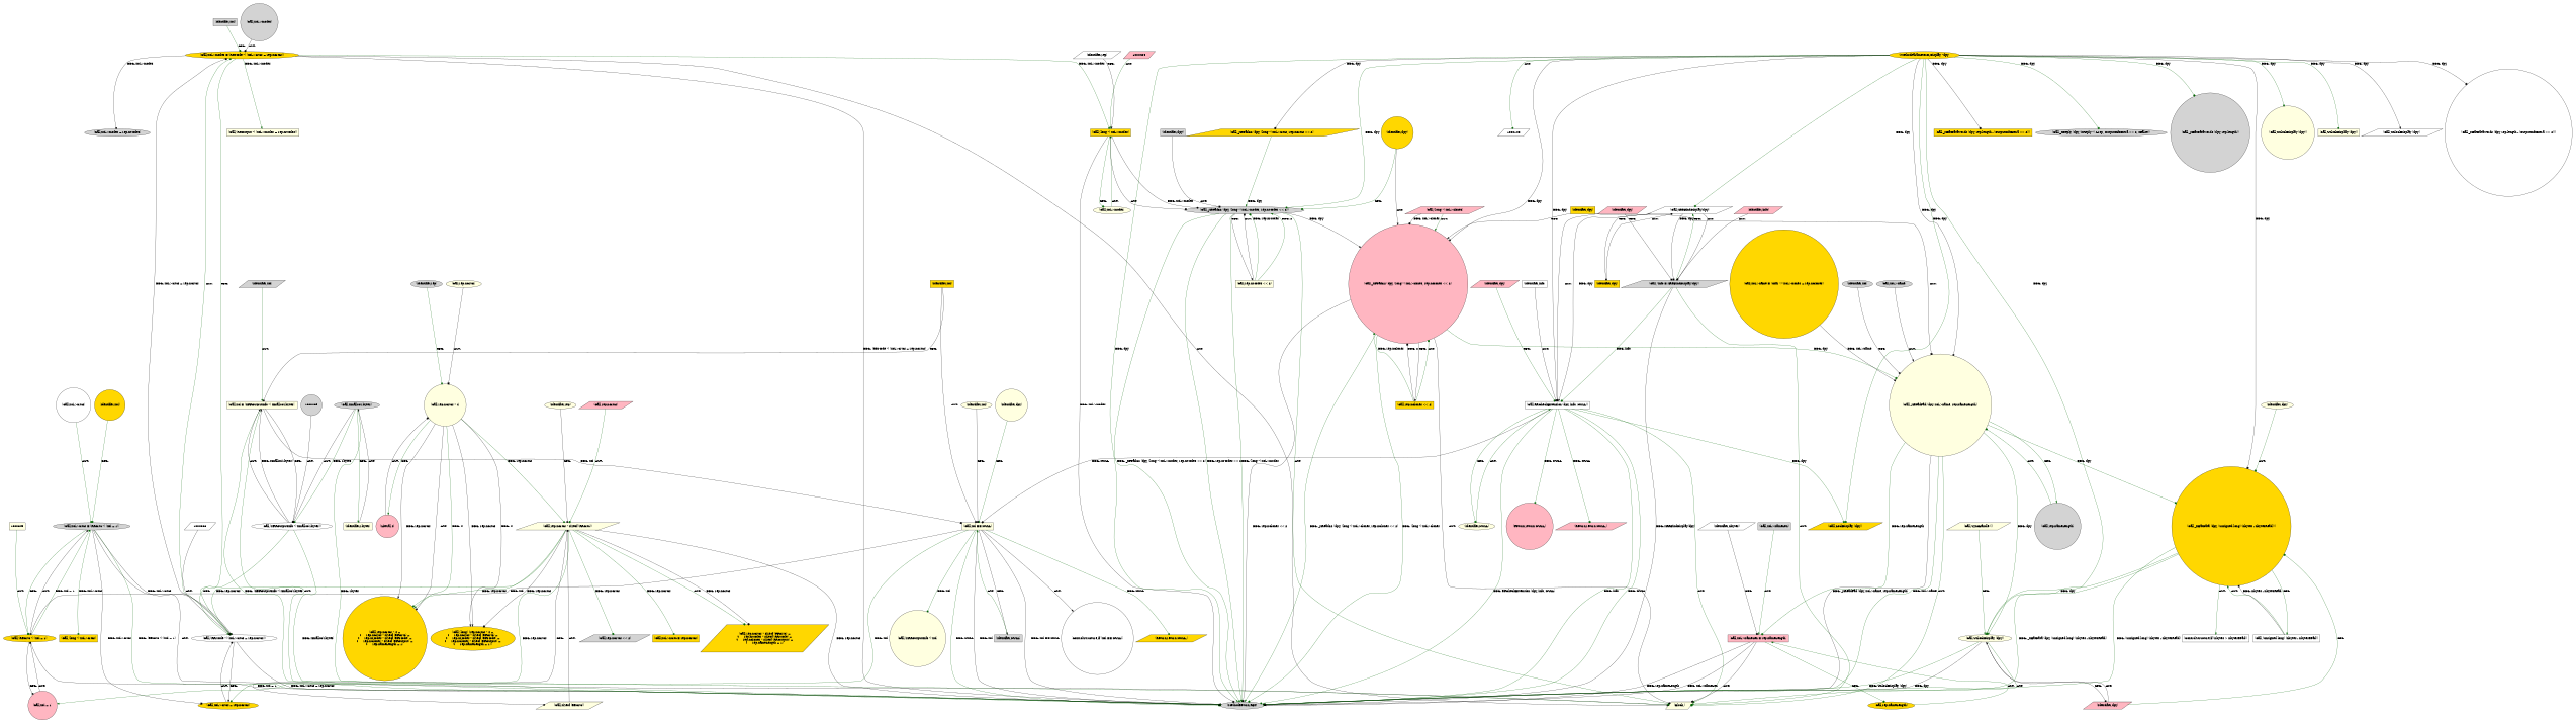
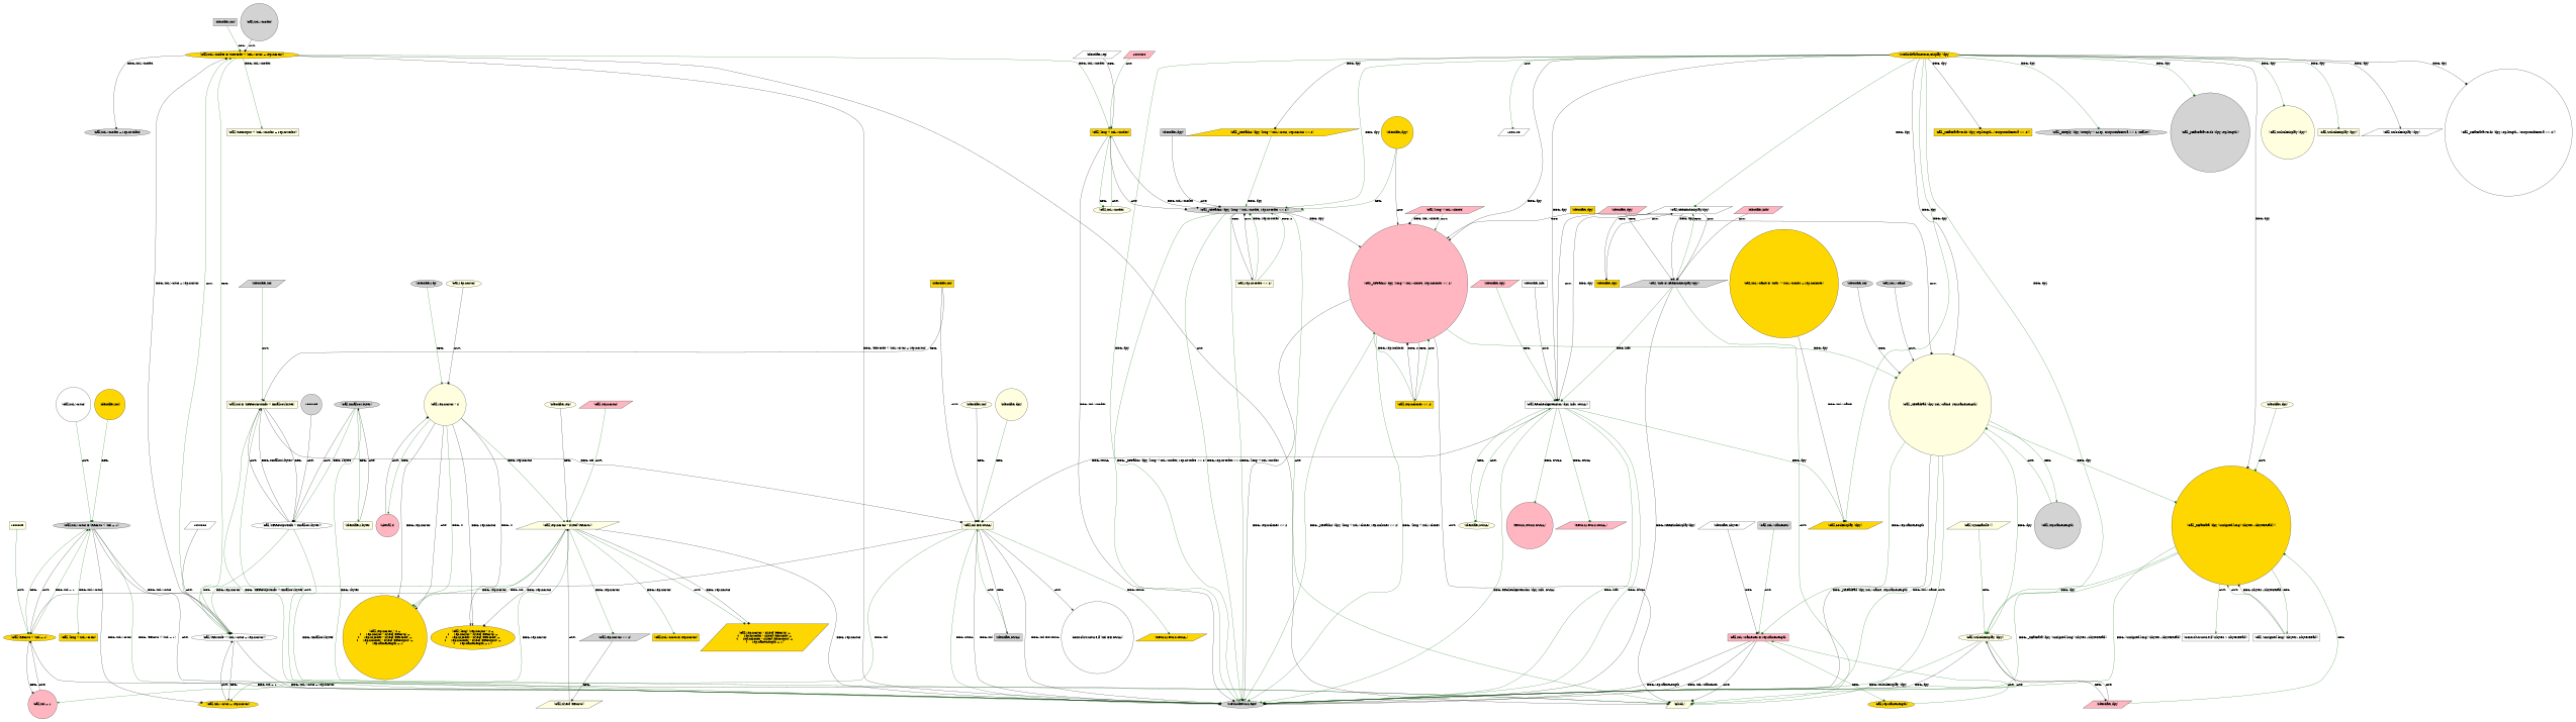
  digraph {
    node [fillcolor=gold shape=parallelogram style=filled]
    edge [arrowhead=box color=darkgreen]
    n1 [label="(Call,(long *) xoi->modes)" shape=box]
    n2 [fillcolor=lightgrey label="(Call,_XRead32 (dpy, (long *) xoi->modes, rep.nModes << 2))" shape=ellipse]
    n3 [fillcolor=lightgrey label="(MethodReturn,RET)" shape=ellipse]
    n4 [fillcolor=lightyellow label="(Call,xoi->modes)" shape=ellipse]
    n5 [fillcolor=lightyellow label="(Block,)"]
    n6 [fillcolor=lightpink label="(Call,_XRead32 (dpy, (long *) xoi->clones, rep.nClones << 2))" shape=circle]
    n7 [fillcolor=lightyellow label="(Call,rep.nModes << 2)" shape=box]
    n8 [label="(Call,xoi->modes = (RRMode *) (xoi->crtcs + rep.nCrtcs))" shape=ellipse]
    n9 [fillcolor=white label="(Call,(RRMode *) (xoi->crtcs + rep.nCrtcs))" shape=ellipse]
    n10 [fillcolor=lightyellow label="(Call,(RROutput *) (xoi->modes + rep.nModes))" shape=box]
    n11 [fillcolor=lightgrey label="(Call,xoi->modes + rep.nModes)" shape=ellipse]
    n12 [label="(Call,xoi->crtcs + rep.nCrtcs)" shape=ellipse]
    n13 [fillcolor=lightgrey label="(Call,xoi->crtcs = (RRCrtc *) (xoi + 1))" shape=ellipse]
    n14 [label="(Call,(RRCrtc *) (xoi + 1))" shape=ellipse]
    n15 [label="(Call,(long *) xoi->crtcs)" shape=box]
    n16 [fillcolor=lightpink label="(Call,xoi + 1)" shape=circle]
    n17 [fillcolor=lightyellow label="(Call,xoi == NULL)" shape=box]
    n18 [fillcolor=lightgrey label="(Identifier,NULL)" shape=box]
-   n19 [fillcolor=lightyellow label="(Call,(XRROutputInfo *) xoi)" shape=circle]
    n20 [fillcolor=white label="(ControlStructure,if (xoi == NULL))" shape=circle]
    n21 [label="(Return,return NULL;)"]
    n22 [fillcolor=lightyellow label="(Call,xoi = (XRROutputInfo *) Xmalloc(rbytes))" shape=box]
    n23 [fillcolor=white label="(Call,(XRROutputInfo *) Xmalloc(rbytes))" shape=ellipse]
    n24 [fillcolor=lightgrey label="(Call,Xmalloc(rbytes))" shape=ellipse]
    n25 [fillcolor=lightyellow label="(Identifier,rbytes)" shape=box]
    n26 [fillcolor=white label="(Call,RRCheckExtension (dpy, info, NULL))" shape=box]
    n27 [fillcolor=lightpink label="(Return,return NULL;)" shape=circle]
    n28 [fillcolor=lightpink label="(Return,return NULL;)"]
    n29 [label="(Call,LockDisplay (dpy))"]
    n30 [fillcolor=lightyellow label="(Identifier,NULL)" shape=ellipse]
    n31 [fillcolor=white label="(Call,XRRFindDisplay(dpy))"]
    n32 [fillcolor=lightgrey label="(Call,*info = XRRFindDisplay(dpy))"]
    n33 [label="(Identifier,dpy)" shape=box]
    n34 [label="(MethodParameterIn,Display *dpy)" shape=ellipse]
    n35 [fillcolor=lightyellow label="(Call,_XReadPad (dpy, xoi->name, rep.nameLength))" shape=circle]
    n36 [label="(Call,_XEatData (dpy, (unsigned long) (nbytes - nbytesRead)))" shape=circle]
    n37 [fillcolor=lightyellow label="(Call,UnlockDisplay (dpy))" shape=ellipse]
    n38 [label="(Call,_XEatDataWords (dpy, rep.length - (OutputInfoExtra >> 2)))" shape=box]
    n39 [fillcolor=lightgrey label="(Call,_XReply (dpy, (xReply *) &rep, OutputInfoExtra >> 2, xFalse))" shape=ellipse]
    n40 [fillcolor=lightgrey label="(Call,_XEatDataWords (dpy, rep.length))" shape=circle]
    n41 [fillcolor=lightyellow label="(Call,UnlockDisplay (dpy))" shape=circle]
    n42 [label="(Call,_XRead32 (dpy, (long *) xoi->crtcs, rep.nCrtcs << 2))"]
    n43 [fillcolor=lightyellow label="(Call,UnlockDisplay (dpy))" shape=box]
    n44 [fillcolor=white label="(Call,UnlockDisplay (dpy))"]
    n45 [fillcolor=white label="(Call,_XEatDataWords (dpy, rep.length - (OutputInfoExtra >> 2)))" shape=circle]
    1000103 [fillcolor=white]
    n47 [label="(Call,rep.nClones << 2)" shape=box]
    n48 [fillcolor=lightpink label="(Call,xoi->nameLen = rep.nameLength)" shape=box]
    n49 [fillcolor=lightgrey label="(Call,rep.nameLength)" shape=circle]
    n50 [fillcolor=white label="(Call,(unsigned long) (nbytes - nbytesRead))" shape=box]
    n51 [fillcolor=white label="(ControlStructure,if (nbytes > nbytesRead))" shape=box]
    n52 [fillcolor=lightpink label="(Identifier,dpy)"]
    n53 [fillcolor=lightyellow label="(Call,rep.nCrtcs * sizeof (RRCrtc))"]
    n54 [label="(Call,(long) (rep.nCrtcs * 4 +\n\t      rep.nCrtcs * sizeof (RRCrtc) +\n\t      rep.nModes * sizeof (RRMode) +\n\t      rep.nClones * sizeof (RROutput) +\n\t      rep.nameLength + 1))" shape=ellipse]
    n55 [label="(Call,rep.nCrtcs * sizeof (RRCrtc) +\n\t      rep.nModes * sizeof (RRMode) +\n\t      rep.nClones * sizeof (RROutput) +\n\t      rep.nameLength + 1)"]
    n56 [label="(Call,rep.nCrtcs * 4 +\n\t      rep.nCrtcs * sizeof (RRCrtc) +\n\t      rep.nModes * sizeof (RRMode) +\n\t      rep.nClones * sizeof (RROutput) +\n\t      rep.nameLength + 1)" shape=circle]
    n57 [fillcolor=lightyellow label="(Call,sizeof (RRCrtc))"]
    n58 [fillcolor=lightgrey label="(Call,rep.nCrtcs << 2)"]
    n59 [label="(Call,xoi->ncrtc = rep.nCrtcs)" shape=box]
    n60 [fillcolor=lightyellow label="(Call,rep.nCrtcs * 4)" shape=circle]
    n61 [fillcolor=lightpink label="(Literal,4)" shape=circle]
    n62 [label="(Call,rep.nameLength)" shape=ellipse]
    n63 [fillcolor=lightpink label="(Call,rep.nCrtcs)"]
    n64 [fillcolor=lightgrey label="(Identifier,rep)" shape=ellipse]
    n65 [fillcolor=lightgrey label="(Identifier,dpy)" shape=box]
    n66 [fillcolor=lightpink label="(Identifier,dpy)"]
    n67 [fillcolor=lightgrey label="(Call,xoi->nameLen)" shape=box]
    n68 [fillcolor=lightgrey label="(Call,xoi->name)" shape=ellipse]
    n69 [fillcolor=lightyellow label="(Call,rep.nCrtcs)" shape=ellipse]
    n70 [fillcolor=lightgrey label="(Identifier,xoi)" shape=ellipse]
    n71 [label="(Identifier,dpy)" shape=box]
    n72 [fillcolor=lightpink label="(Identifier,dpy)"]
    n73 [fillcolor=white label="(Call,xoi->crtcs)" shape=circle]
    n74 [fillcolor=lightgrey label="(Identifier,xoi)" shape=box]
    n75 [label="(Identifier,xoi)" shape=circle]
    n76 [fillcolor=lightyellow label="(Call,SyncHandle ())"]
    n77 [fillcolor=lightyellow label="(Identifier,rep)" shape=ellipse]
    n78 [fillcolor=lightpink label="(Identifier,info)"]
    n79 [fillcolor=lightyellow label="(Identifier,dpy)" shape=ellipse]
    n80 [label="(Identifier,xoi)" shape=box]
    n81 [fillcolor=white label="(Identifier,info)" shape=box]
    n82 [fillcolor=lightgrey label="(Call,xoi->modes)" shape=circle]
    n83 [fillcolor=lightyellow label="(Identifier,dpy)" shape=circle]
    n84 [fillcolor=lightgrey label="(Identifier,xoi)"]
    n85 [fillcolor=white label="(Identifier,nbytes)"]
    n86 [label="(Call,xoi->name = (char *) (xoi->clones + rep.nClones))" shape=circle]
    n87 [fillcolor=lightyellow label="(Identifier,xoi)" shape=ellipse]
    n88 [label="(Identifier,dpy)" shape=circle]
    n89 [fillcolor=white label="(Identifier,rep)"]
    n90 [fillcolor=lightpink label="(Call,(long *) xoi->clones)"]
    1000424 [fillcolor=lightpink]
    1000368 [fillcolor=white]
    1000345 [fillcolor=lightyellow shape=box]
    1000269 [fillcolor=lightgrey shape=circle]
    n1 -> n2 [color=black label="AST: "]
    n1 -> n2 [arrowhead=dot color=black label="DDG: xoi->modes"]
    n1 -> n3 [color=black label="DDG: xoi->modes"]
    n1 -> n4 [label="CFG: "]
    n2 -> n3 [arrowhead=normal label="DDG: rep.nModes << 2"]
    n2 -> n3 [arrowhead=dot label="DDG: (long *) xoi->modes"]
    n2 -> n3 [arrowhead=dot label="DDG: _XRead32 (dpy, (long *) xoi->modes, rep.nModes << 2)"]
    n2 -> n5 [arrowhead=normal label="AST: "]
    n2 -> n6 [arrowhead=normal color=black label="DDG: dpy"]
    n2 -> n7 [arrowhead=normal color=black label="CFG: "]
    n4 -> n1 [arrowhead=dot label="AST: "]
    n6 -> n3 [color=black label="DDG: rep.nClones << 2"]
    n6 -> n3 [arrowhead=normal label="DDG: _XRead32 (dpy, (long *) xoi->clones, rep.nClones << 2)"]
    n6 -> n3 [label="DDG: (long *) xoi->clones"]
    n6 -> n5 [arrowhead=dot color=black label="AST: "]
    n6 -> n35 [label="DDG: dpy"]
    n6 -> n47 [arrowhead=normal color=black label="CFG: "]
    n7 -> n2 [color=black label="AST: "]
    n7 -> n2 [label="DDG: rep.nModes"]
    n7 -> n2 [arrowhead=normal label="DDG: 2"]
    n8 -> n1 [arrowhead=dot label="DDG: xoi->modes"]
    n8 -> n3 [arrowhead=normal color=black label="DDG: (RRMode *) (xoi->crtcs + rep.nCrtcs)"]
    n8 -> n5 [arrowhead=normal color=black label="AST: "]
    n8 -> n9 [label="CFG: "]
    n8 -> n10 [arrowhead=normal label="DDG: xoi->modes"]
    n8 -> n11 [arrowhead=dot color=black label="DDG: xoi->modes"]
    n9 -> n3 [arrowhead=normal color=black label="DDG: xoi->crtcs + rep.nCrtcs"]
    n9 -> n8 [arrowhead=dot label="AST: "]
    n9 -> n8 [color=black label="DDG: xoi->crtcs + rep.nCrtcs"]
    n9 -> n12 [arrowhead=normal color=black label="CFG: "]
    n12 -> n9 [arrowhead=dot color=black label="AST: "]
    n13 -> n3 [arrowhead=normal label="DDG: (RRCrtc *) (xoi + 1)"]
    n13 -> n5 [arrowhead=dot color=black label="AST: "]
    n13 -> n9 [color=black label="DDG: xoi->crtcs"]
    n13 -> n12 [color=black label="DDG: xoi->crtcs"]
    n13 -> n14 [arrowhead=dot label="CFG: "]
    n13 -> n15 [arrowhead=dot label="DDG: xoi->crtcs"]
    n14 -> n3 [color=black label="DDG: xoi + 1"]
    n14 -> n13 [arrowhead=normal color=black label="AST: "]
    n14 -> n13 [arrowhead=dot label="DDG: xoi + 1"]
    n14 -> n16 [arrowhead=dot color=black label="CFG: "]
    n16 -> n14 [color=black label="AST: "]
    n17 -> n3 [label="DDG: NULL"]
    n17 -> n3 [color=black label="DDG: xoi"]
    n17 -> n3 [arrowhead=dot color=black label="DDG: xoi == NULL"]
    n17 -> n14 [arrowhead=dot color=black label="DDG: xoi"]
    n17 -> n16 [arrowhead=normal label="DDG: xoi"]
    n17 -> n18 [arrowhead=normal color=black label="CFG: "]
-   n17 -> n19 [arrowhead=dot label="DDG: xoi"]
    n17 -> n20 [arrowhead=normal color=black label="AST: "]
    n17 -> n21 [arrowhead=dot label="DDG: NULL"]
    n18 -> n17 [arrowhead=normal label="AST: "]
    n22 -> n3 [arrowhead=dot label="DDG: (XRROutputInfo *) Xmalloc(rbytes)"]
    n22 -> n5 [arrowhead=dot label="AST: "]
    n22 -> n17 [color=black label="DDG: xoi"]
    n22 -> n23 [arrowhead=dot color=black label="CFG: "]
    n23 -> n3 [arrowhead=normal label="DDG: Xmalloc(rbytes)"]
    n23 -> n9 [arrowhead=normal label="CFG: "]
    n23 -> n22 [arrowhead=normal color=black label="AST: "]
    n23 -> n22 [arrowhead=normal color=black label="DDG: Xmalloc(rbytes)"]
    n24 -> n3 [label="DDG: rbytes"]
    n24 -> n23 [color=black label="AST: "]
    n24 -> n23 [arrowhead=dot label="DDG: rbytes"]
    n24 -> n25 [arrowhead=normal label="CFG: "]
    n25 -> n24 [arrowhead=normal color=black label="AST: "]
    n26 -> n3 [arrowhead=dot label="DDG: info"]
    n26 -> n3 [arrowhead=dot label="DDG: NULL"]
    n26 -> n3 [arrowhead=dot label="DDG: RRCheckExtension (dpy, info, NULL)"]
-   n26 -> n5 [arrowhead=dot label="AST: "]
    n26 -> n17 [color=black label="DDG: NULL"]
    n26 -> n27 [arrowhead=dot label="DDG: NULL"]
    n26 -> n28 [label="DDG: NULL"]
    n26 -> n29 [label="DDG: dpy"]
    n26 -> n30 [label="CFG: "]
    n30 -> n26 [arrowhead=normal label="AST: "]
    n31 -> n26 [arrowhead=normal color=black label="DDG: dpy"]
    n31 -> n32 [arrowhead=normal color=black label="AST: "]
    n31 -> n32 [color=black label="DDG: dpy"]
    n31 -> n33 [arrowhead=dot color=black label="CFG: "]
    n32 -> n3 [color=black label="DDG: XRRFindDisplay(dpy)"]
    n32 -> n5 [label="AST: "]
    n32 -> n26 [label="DDG: info"]
    n32 -> n31 [arrowhead=normal label="CFG: "]
    n33 -> n31 [arrowhead=dot color=black label="AST: "]
    n34 -> n2 [arrowhead=dot label="DDG: dpy"]
    n34 -> n3 [arrowhead=normal label="DDG: dpy"]
    n34 -> n6 [arrowhead=dot color=black label="DDG: dpy"]
    n34 -> n26 [arrowhead=normal color=black label="DDG: dpy"]
    n34 -> n29 [label="DDG: dpy"]
    n34 -> n31 [label="DDG: dpy"]
    n34 -> n35 [arrowhead=dot color=black label="DDG: dpy"]
    n34 -> n36 [color=black label="DDG: dpy"]
    n34 -> n37 [arrowhead=normal label="DDG: dpy"]
    n34 -> n38 [color=black label="DDG: dpy"]
    n34 -> n39 [label="DDG: dpy"]
    n34 -> n40 [label="DDG: dpy"]
    n34 -> n41 [arrowhead=dot label="DDG: dpy"]
    n34 -> n42 [color=black label="DDG: dpy"]
    n34 -> n43 [arrowhead=dot label="DDG: dpy"]
    n34 -> n44 [arrowhead=normal color=black label="DDG: dpy"]
    n34 -> n45 [color=black label="DDG: dpy"]
    n34 -> 1000103 [arrowhead=dot label="AST: "]
    n35 -> n3 [arrowhead=normal label="DDG: xoi->name"]
    n35 -> n3 [arrowhead=normal color=black label="DDG: _XReadPad (dpy, xoi->name, rep.nameLength)"]
    n35 -> n5 [label="AST: "]
    n35 -> n36 [label="DDG: dpy"]
    n35 -> n37 [arrowhead=normal label="DDG: dpy"]
    n35 -> n48 [label="DDG: rep.nameLength"]
    n35 -> n49 [arrowhead=normal label="CFG: "]
    n36 -> n3 [arrowhead=dot label="DDG: (unsigned long) (nbytes - nbytesRead)"]
    n36 -> n3 [arrowhead=normal label="DDG: _XEatData (dpy, (unsigned long) (nbytes - nbytesRead))"]
    n36 -> n37 [label="DDG: dpy"]
    n36 -> n50 [arrowhead=normal label="CFG: "]
    n36 -> n51 [arrowhead=normal label="AST: "]
    n37 -> n3 [label="DDG: UnlockDisplay (dpy)"]
    n37 -> n3 [arrowhead=normal color=black label="DDG: dpy"]
    n37 -> n5 [arrowhead=normal label="AST: "]
    n37 -> n52 [arrowhead=dot color=black label="CFG: "]
    n42 -> n2 [arrowhead=normal label="DDG: dpy"]
    n47 -> n6 [label="AST: "]
    n47 -> n6 [arrowhead=dot label="DDG: rep.nClones"]
    n47 -> n6 [color=black label="DDG: 2"]
    n48 -> n3 [arrowhead=dot color=black label="DDG: xoi->nameLen"]
    n48 -> n3 [arrowhead=normal color=black label="DDG: rep.nameLength"]
    n48 -> n5 [color=black label="AST: "]
    n48 -> n62 [label="CFG: "]
    n49 -> n35 [label="AST: "]
    n50 -> n36 [arrowhead=normal label="AST: "]
    n50 -> n36 [arrowhead=dot color=black label="DDG: nbytes - nbytesRead"]
    n52 -> n36 [label="CFG: "]
    n52 -> n37 [arrowhead=normal color=black label="AST: "]
    n53 -> n3 [arrowhead=dot color=black label="DDG: rep.nCrtcs"]
    n53 -> n9 [label="DDG: rep.nCrtcs"]
    n53 -> n12 [arrowhead=dot label="DDG: rep.nCrtcs"]
    n53 -> n54 [color=black label="DDG: rep.nCrtcs"]
    n53 -> n55 [label="AST: "]
    n53 -> n55 [color=black label="DDG: rep.nCrtcs"]
    n53 -> n56 [label="DDG: rep.nCrtcs"]
-   n53 -> n57 [arrowhead=dot color=black label="CFG: "]
+   n58 -> n57 [arrowhead=dot color=black label="CFG: "]
    n53 -> n58 [label="DDG: rep.nCrtcs"]
    n53 -> n59 [arrowhead=dot label="DDG: rep.nCrtcs"]
    n57 -> n53 [color=black label="AST: "]
    n60 -> n53 [arrowhead=dot label="DDG: rep.nCrtcs"]
    n60 -> n54 [arrowhead=normal color=black label="DDG: rep.nCrtcs"]
    n60 -> n54 [arrowhead=normal color=black label="DDG: 4"]
    n60 -> n56 [arrowhead=dot color=black label="AST: "]
    n60 -> n56 [arrowhead=normal color=black label="DDG: rep.nCrtcs"]
    n60 -> n56 [arrowhead=normal label="DDG: 4"]
    n60 -> n61 [arrowhead=normal label="CFG: "]
    n61 -> n60 [color=black label="AST: "]
    n62 -> n48 [arrowhead=normal label="AST: "]
    n63 -> n53 [label="AST: "]
    n64 -> n60 [arrowhead=dot label="CFG: "]
    n65 -> n2 [color=black label="AST: "]
    n66 -> n26 [label="CFG: "]
    n67 -> n48 [arrowhead=normal label="AST: "]
    n68 -> n35 [arrowhead=normal color=black label="AST: "]
    n69 -> n60 [color=black label="AST: "]
    n70 -> n35 [arrowhead=dot color=black label="CFG: "]
    n71 -> n6 [arrowhead=normal color=black label="CFG: "]
    n71 -> n35 [color=black label="AST: "]
    n72 -> n26 [arrowhead=dot color=black label="AST: "]
    n72 -> n32 [arrowhead=dot color=black label="CFG: "]
    n73 -> n13 [arrowhead=dot label="AST: "]
    n74 -> n8 [label="CFG: "]
    n75 -> n13 [label="CFG: "]
    n76 -> n37 [arrowhead=normal label="CFG: "]
    n77 -> n53 [arrowhead=dot color=black label="CFG: "]
    n78 -> n32 [arrowhead=dot color=black label="AST: "]
    n79 -> n36 [label="AST: "]
    n80 -> n17 [color=black label="AST: "]
    n80 -> n22 [arrowhead=dot color=black label="CFG: "]
    n81 -> n26 [arrowhead=dot color=black label="AST: "]
    n82 -> n8 [color=black label="AST: "]
    n83 -> n17 [arrowhead=dot label="CFG: "]
    n84 -> n22 [arrowhead=normal label="AST: "]
    n85 -> n48 [color=black label="CFG: "]
-   n86 -> n35 [arrowhead=dot color=black label="DDG: xoi->name"]
+   n86 -> n29 [arrowhead=dot color=black label="DDG: xoi->name"]
    n87 -> n17 [color=black label="CFG: "]
    n88 -> n2 [label="CFG: "]
    n88 -> n6 [arrowhead=normal color=black label="AST: "]
    n89 -> n1 [arrowhead=normal color=black label="CFG: "]
    n90 -> n6 [arrowhead=normal label="AST: "]
    n90 -> n6 [color=black label="DDG: xoi->clones"]
    1000424 -> n1 [arrowhead=normal label="AST: "]
    1000368 -> n9 [color=black label="AST: "]
    1000345 -> n14 [arrowhead=dot label="AST: "]
    1000269 -> n23 [arrowhead=dot color=black label="AST: "]
  }
